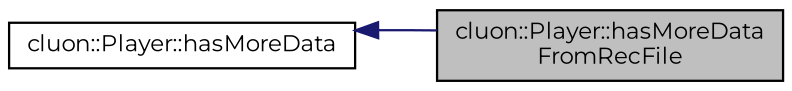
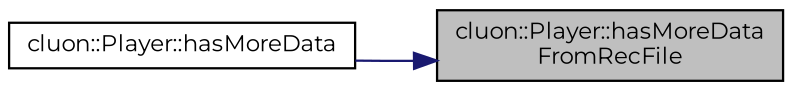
  digraph {
    rankdir=RL
    fontname=Montserrat
    node [color=black fontname=Montserrat fontsize=10 shape=record style=filled]
    n1 [fillcolor=grey75 fontcolor=black height=0.2 label="cluon::Player::hasMoreData\lFromRecFile" width=0.4]
    n2 [fillcolor=white height=0.2 label="cluon::Player::hasMoreData" width=0.4]
-   n2 -> n1 [color=midnightblue dir=back fontname=Montserrat fontsize=10 labelfontname=Helvetica labelfontsize=10 style=solid]
+   n1 -> n2 [color=midnightblue dir=back fontname=Montserrat fontsize=10 labelfontname=Helvetica labelfontsize=10 style=solid]
  }
